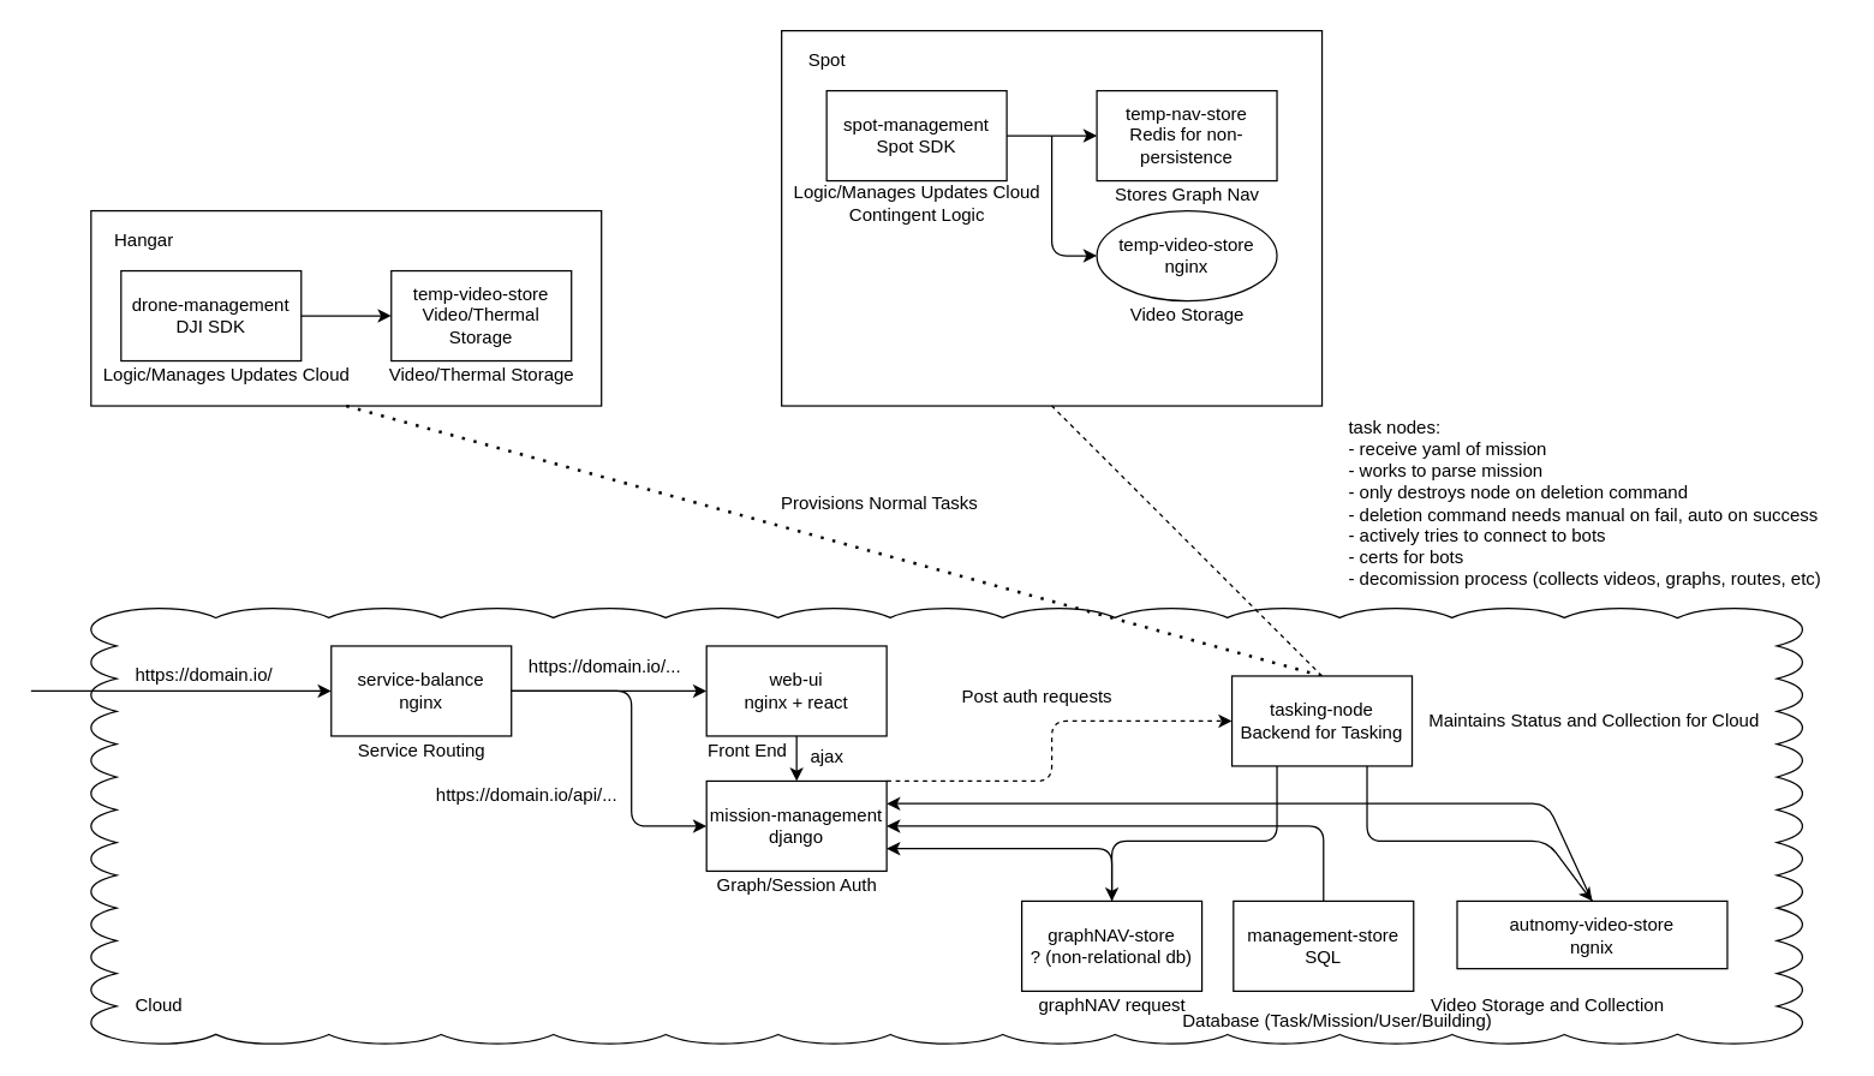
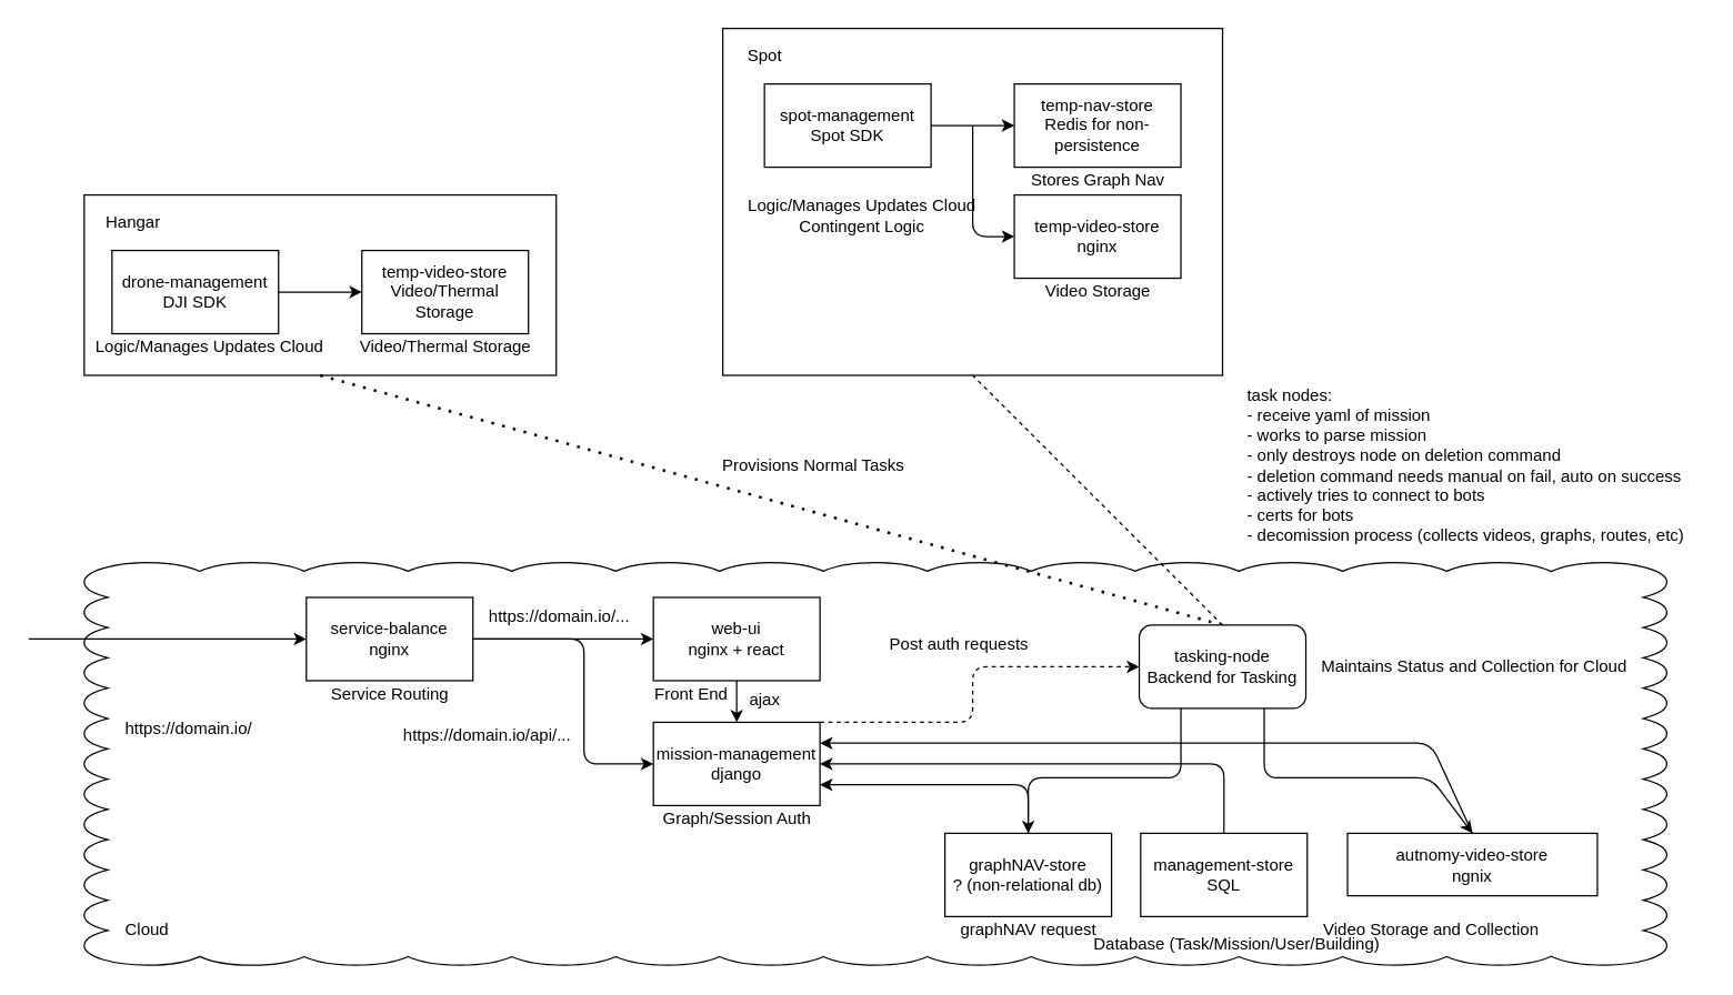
  <mxCell id="0" />
  <mxCell id="1" parent="0" />
  <mxCell id="2" value="" style="whiteSpace=wrap;html=1;shape=mxgraph.basic.cloud_rect" vertex="1" parent="1"><mxGeometry x="60" y="405" width="1140" height="290" as="geometry" /></mxCell>
  <mxCell id="3" value="" style="rounded=0;whiteSpace=wrap;html=1;" vertex="1" parent="1"><mxGeometry x="60" y="140" width="340" height="130" as="geometry" /></mxCell>
  <mxCell id="4" value="drone-management&lt;br&gt;DJI SDK" style="rounded=0;whiteSpace=wrap;html=1;" vertex="1" parent="1"><mxGeometry x="80" y="180" width="120" height="60" as="geometry" /></mxCell>
  <mxCell id="5" value="Hangar" style="text;html=1;align=center;verticalAlign=middle;resizable=0;points=[];autosize=1;" vertex="1" parent="1"><mxGeometry x="70" y="150" width="50" height="20" as="geometry" /></mxCell>
  <mxCell id="6" value="service-balance&lt;br&gt;nginx" style="rounded=0;whiteSpace=wrap;html=1;" vertex="1" parent="1"><mxGeometry x="220" y="430" width="120" height="60" as="geometry" /></mxCell>
  <mxCell id="7" value="" style="endArrow=classic;html=1;exitX=1;exitY=0.5;exitDx=0;exitDy=0;entryX=0;entryY=0.5;entryDx=0;entryDy=0;" edge="1" parent="1" source="6" target="8"><mxGeometry width="50" height="50" relative="1" as="geometry"><mxPoint x="610" y="450" as="sourcePoint" /><mxPoint x="469.88" y="590.07" as="targetPoint" /><Array as="points"><mxPoint x="420" y="460" /><mxPoint x="420" y="550" /></Array></mxGeometry></mxCell>
  <mxCell id="8" value="mission-management&lt;br&gt;django" style="rounded=0;whiteSpace=wrap;html=1;" vertex="1" parent="1"><mxGeometry x="470" y="520" width="120" height="60" as="geometry" /></mxCell>
  <mxCell id="9" value="https://domain.io/api/..." style="text;html=1;align=center;verticalAlign=middle;resizable=0;points=[];autosize=1;" vertex="1" parent="1"><mxGeometry x="280" y="520" width="140" height="20" as="geometry" /></mxCell>
  <mxCell id="10" value="https://domain.io/..." style="text;html=1;align=center;verticalAlign=middle;resizable=0;points=[];autosize=1;" vertex="1" parent="1"><mxGeometry x="342" y="434" width="120" height="20" as="geometry" /></mxCell>
  <mxCell id="11" value="" style="endArrow=classic;html=1;" edge="1" parent="1"><mxGeometry width="50" height="50" relative="1" as="geometry"><mxPoint x="340" y="460" as="sourcePoint" /><mxPoint x="470" y="460" as="targetPoint" /><Array as="points"><mxPoint x="420" y="460" /></Array></mxGeometry></mxCell>
  <mxCell id="12" value="web-ui&lt;br&gt;nginx + react" style="rounded=0;whiteSpace=wrap;html=1;" vertex="1" parent="1"><mxGeometry x="470" y="430" width="120" height="60" as="geometry" /></mxCell>
  <mxCell id="13" value="" style="endArrow=classic;html=1;exitX=0.5;exitY=1;exitDx=0;exitDy=0;entryX=0.5;entryY=0;entryDx=0;entryDy=0;" edge="1" parent="1" source="12" target="8"><mxGeometry width="50" height="50" relative="1" as="geometry"><mxPoint x="620" y="530" as="sourcePoint" /><mxPoint x="670" y="480" as="targetPoint" /></mxGeometry></mxCell>
  <mxCell id="14" value="ajax" style="text;html=1;align=center;verticalAlign=middle;resizable=0;points=[];autosize=1;" vertex="1" parent="1"><mxGeometry x="530" y="494" width="40" height="20" as="geometry" /></mxCell>
  <mxCell id="15" value="" style="endArrow=classic;html=1;exitX=0.5;exitY=0;exitDx=0;exitDy=0;entryX=1;entryY=0.75;entryDx=0;entryDy=0;" edge="1" parent="1" source="16" target="8"><mxGeometry width="50" height="50" relative="1" as="geometry"><mxPoint x="670" y="565" as="sourcePoint" /><mxPoint x="630" y="529" as="targetPoint" /><Array as="points"><mxPoint x="740" y="565" /></Array></mxGeometry></mxCell>
  <mxCell id="16" value="graphNAV-store&lt;br&gt;? (non-relational db)" style="rounded=0;whiteSpace=wrap;html=1;" vertex="1" parent="1"><mxGeometry x="680" y="600" width="120" height="60" as="geometry" /></mxCell>
  <mxCell id="17" value="" style="endArrow=classic;html=1;exitX=0.5;exitY=0;exitDx=0;exitDy=0;entryX=1;entryY=0.5;entryDx=0;entryDy=0;" edge="1" parent="1" source="18" target="8"><mxGeometry width="50" height="50" relative="1" as="geometry"><mxPoint x="750" y="535" as="sourcePoint" /><mxPoint x="590" y="540" as="targetPoint" /><Array as="points"><mxPoint x="881" y="550" /></Array></mxGeometry></mxCell>
  <mxCell id="18" value="management-store&lt;br&gt;SQL" style="rounded=0;whiteSpace=wrap;html=1;" vertex="1" parent="1"><mxGeometry x="821" y="600" width="120" height="60" as="geometry" /></mxCell>
  <mxCell id="19" value="graphNAV request" style="text;html=1;align=center;verticalAlign=middle;resizable=0;points=[];autosize=1;" vertex="1" parent="1"><mxGeometry x="685" y="660" width="110" height="20" as="geometry" /></mxCell>
  <mxCell id="20" value="Database (Task/Mission/User/Building)" style="text;html=1;align=center;verticalAlign=middle;resizable=0;points=[];autosize=1;" vertex="1" parent="1"><mxGeometry x="780" y="670" width="220" height="20" as="geometry" /></mxCell>
  <mxCell id="21" value="" style="endArrow=classic;html=1;exitX=0.5;exitY=0;exitDx=0;exitDy=0;entryX=1;entryY=0.25;entryDx=0;entryDy=0;" edge="1" parent="1" source="22" target="8"><mxGeometry width="50" height="50" relative="1" as="geometry"><mxPoint x="680" y="470" as="sourcePoint" /><mxPoint x="670" y="420" as="targetPoint" /><Array as="points"><mxPoint x="1030" y="535" /></Array></mxGeometry></mxCell>
  <mxCell id="22" value="autnomy-video-store&lt;br&gt;ngnix" style="rounded=0;whiteSpace=wrap;html=1;" vertex="1" parent="1"><mxGeometry x="970" y="600" width="180" height="45" as="geometry" /></mxCell>
  <mxCell id="23" value="Video Storage and Collection" style="text;html=1;align=center;verticalAlign=middle;resizable=0;points=[];autosize=1;" vertex="1" parent="1"><mxGeometry x="945" y="660" width="170" height="20" as="geometry" /></mxCell>
  <mxCell id="24" value="" style="endArrow=classic;html=1;entryX=0;entryY=0.5;entryDx=0;entryDy=0;" edge="1" parent="1" target="6"><mxGeometry width="50" height="50" relative="1" as="geometry"><mxPoint x="20" y="460" as="sourcePoint" /><mxPoint x="520" y="370" as="targetPoint" /></mxGeometry></mxCell>
- <mxCell id="25" value="https://domain.io/" style="text;html=1;align=center;verticalAlign=middle;resizable=0;points=[];autosize=1;" vertex="1" parent="1"><mxGeometry x="80" y="440" width="110" height="20" as="geometry" /></mxCell>
+ <mxCell id="25" value="https://domain.io/" style="text;html=1;align=center;verticalAlign=middle;resizable=0;points=[];autosize=1;" vertex="1" parent="1"><mxGeometry x="80" y="515" width="110" height="20" as="geometry" /></mxCell>
  <mxCell id="26" value="" style="rounded=0;whiteSpace=wrap;html=1;" vertex="1" parent="1"><mxGeometry x="520" y="20" width="360" height="250" as="geometry" /></mxCell>
  <mxCell id="27" value="spot-management&lt;br&gt;Spot SDK" style="rounded=0;whiteSpace=wrap;html=1;" vertex="1" parent="1"><mxGeometry x="550" y="60" width="120" height="60" as="geometry" /></mxCell>
  <mxCell id="28" value="Spot" style="text;html=1;align=center;verticalAlign=middle;resizable=0;points=[];autosize=1;" vertex="1" parent="1"><mxGeometry x="530" y="30" width="40" height="20" as="geometry" /></mxCell>
  <mxCell id="29" value="Cloud" style="text;html=1;align=center;verticalAlign=middle;resizable=0;points=[];autosize=1;" vertex="1" parent="1"><mxGeometry x="80" y="660" width="50" height="20" as="geometry" /></mxCell>
  <mxCell id="30" value="" style="endArrow=none;dashed=1;html=1;entryX=0.5;entryY=1;entryDx=0;entryDy=0;exitX=0.5;exitY=0;exitDx=0;exitDy=0;" edge="1" parent="1" source="47" target="26"><mxGeometry width="50" height="50" relative="1" as="geometry"><mxPoint x="530" y="410" as="sourcePoint" /><mxPoint x="580" y="360" as="targetPoint" /></mxGeometry></mxCell>
  <mxCell id="31" value="Provisions Normal Tasks" style="text;html=1;align=center;verticalAlign=middle;resizable=0;points=[];autosize=1;" vertex="1" parent="1"><mxGeometry x="510" y="325" width="150" height="20" as="geometry" /></mxCell>
- <mxCell id="32" value="temp-video-store&lt;br&gt;nginx" style="ellipse;whiteSpace=wrap;html=1;" vertex="1" parent="1"><mxGeometry x="730" y="140" width="120" height="60" as="geometry" /></mxCell>
+ <mxCell id="32" value="temp-video-store&lt;br&gt;nginx" style="rounded=0;whiteSpace=wrap;html=1;" vertex="1" parent="1"><mxGeometry x="730" y="140" width="120" height="60" as="geometry" /></mxCell>
  <mxCell id="33" value="temp-nav-store&lt;br&gt;Redis for non-persistence" style="rounded=0;whiteSpace=wrap;html=1;" vertex="1" parent="1"><mxGeometry x="730" y="60" width="120" height="60" as="geometry" /></mxCell>
  <mxCell id="34" value="" style="endArrow=classic;html=1;exitX=1;exitY=0.5;exitDx=0;exitDy=0;entryX=0;entryY=0.5;entryDx=0;entryDy=0;" edge="1" parent="1" source="27" target="33"><mxGeometry width="50" height="50" relative="1" as="geometry"><mxPoint x="660" y="230" as="sourcePoint" /><mxPoint x="710" y="180" as="targetPoint" /></mxGeometry></mxCell>
  <mxCell id="35" value="" style="endArrow=classic;html=1;entryX=0;entryY=0.5;entryDx=0;entryDy=0;" edge="1" parent="1" target="32"><mxGeometry width="50" height="50" relative="1" as="geometry"><mxPoint x="700" y="90" as="sourcePoint" /><mxPoint x="710" y="180" as="targetPoint" /><Array as="points"><mxPoint x="700" y="170" /></Array></mxGeometry></mxCell>
  <mxCell id="36" value="temp-video-store&lt;br&gt;Video/Thermal Storage" style="rounded=0;whiteSpace=wrap;html=1;" vertex="1" parent="1"><mxGeometry x="260" y="180" width="120" height="60" as="geometry" /></mxCell>
  <mxCell id="37" value="" style="endArrow=classic;html=1;exitX=1;exitY=0.5;exitDx=0;exitDy=0;entryX=0;entryY=0.5;entryDx=0;entryDy=0;" edge="1" parent="1" source="4" target="36"><mxGeometry width="50" height="50" relative="1" as="geometry"><mxPoint x="510" y="380" as="sourcePoint" /><mxPoint x="560" y="330" as="targetPoint" /></mxGeometry></mxCell>
  <mxCell id="38" value="" style="endArrow=none;dashed=1;html=1;dashPattern=1 3;strokeWidth=2;exitX=0.5;exitY=1;exitDx=0;exitDy=0;entryX=0.5;entryY=0;entryDx=0;entryDy=0;" edge="1" parent="1" source="3" target="47"><mxGeometry width="50" height="50" relative="1" as="geometry"><mxPoint x="520" y="330" as="sourcePoint" /><mxPoint x="520" y="400" as="targetPoint" /></mxGeometry></mxCell>
  <mxCell id="39" value="Video/Thermal Storage" style="text;html=1;align=center;verticalAlign=middle;resizable=0;points=[];autosize=1;" vertex="1" parent="1"><mxGeometry x="250" y="240" width="140" height="20" as="geometry" /></mxCell>
  <mxCell id="40" value="Logic/Manages Updates Cloud" style="text;html=1;align=center;verticalAlign=middle;resizable=0;points=[];autosize=1;" vertex="1" parent="1"><mxGeometry x="60" y="240" width="180" height="20" as="geometry" /></mxCell>
- <mxCell id="41" value="Logic/Manages Updates Cloud&lt;br&gt;Contingent Logic" style="text;html=1;align=center;verticalAlign=middle;resizable=0;points=[];autosize=1;" vertex="1" parent="1"><mxGeometry x="520" y="120" width="180" height="30" as="geometry" /></mxCell>
+ <mxCell id="41" value="Logic/Manages Updates Cloud&lt;br&gt;Contingent Logic" style="text;html=1;align=center;verticalAlign=middle;resizable=0;points=[];autosize=1;" vertex="1" parent="1"><mxGeometry x="530" y="140" width="180" height="30" as="geometry" /></mxCell>
  <mxCell id="42" value="Stores Graph Nav" style="text;html=1;align=center;verticalAlign=middle;resizable=0;points=[];autosize=1;" vertex="1" parent="1"><mxGeometry x="735" y="120" width="110" height="20" as="geometry" /></mxCell>
  <mxCell id="43" value="Video Storage" style="text;html=1;align=center;verticalAlign=middle;resizable=0;points=[];autosize=1;" vertex="1" parent="1"><mxGeometry x="745" y="200" width="90" height="20" as="geometry" /></mxCell>
  <mxCell id="44" value="Service Routing" style="text;html=1;align=center;verticalAlign=middle;resizable=0;points=[];autosize=1;" vertex="1" parent="1"><mxGeometry x="230" y="490" width="100" height="20" as="geometry" /></mxCell>
  <mxCell id="45" value="Graph/Session Auth" style="text;html=1;align=center;verticalAlign=middle;resizable=0;points=[];autosize=1;" vertex="1" parent="1"><mxGeometry x="460" y="580" width="140" height="20" as="geometry" /></mxCell>
  <mxCell id="46" value="Front End" style="text;html=1;align=center;verticalAlign=middle;resizable=0;points=[];autosize=1;" vertex="1" parent="1"><mxGeometry x="462" y="490" width="70" height="20" as="geometry" /></mxCell>
- <mxCell id="47" value="tasking-node&lt;br&gt;Backend for Tasking" style="rounded=0;whiteSpace=wrap;html=1;" vertex="1" parent="1"><mxGeometry x="820" y="450" width="120" height="60" as="geometry" /></mxCell>
+ <mxCell id="47" value="tasking-node&lt;br&gt;Backend for Tasking" style="whiteSpace=wrap;html=1;rounded=1;" vertex="1" parent="1"><mxGeometry x="820" y="450" width="120" height="60" as="geometry" /></mxCell>
  <mxCell id="48" value="" style="endArrow=classic;html=1;exitX=1;exitY=0;exitDx=0;exitDy=0;entryX=0;entryY=0.5;entryDx=0;entryDy=0;dashed=1;" edge="1" parent="1" source="8" target="47"><mxGeometry width="50" height="50" relative="1" as="geometry"><mxPoint x="830" y="370" as="sourcePoint" /><mxPoint x="880" y="320" as="targetPoint" /><Array as="points"><mxPoint x="700" y="520" /><mxPoint x="700" y="480" /></Array></mxGeometry></mxCell>
  <mxCell id="49" value="Post auth requests" style="text;html=1;align=center;verticalAlign=middle;resizable=0;points=[];autosize=1;" vertex="1" parent="1"><mxGeometry x="630" y="454" width="120" height="20" as="geometry" /></mxCell>
  <mxCell id="50" value="Maintains Status and Collection for Cloud" style="text;html=1;align=center;verticalAlign=middle;resizable=0;points=[];autosize=1;" vertex="1" parent="1"><mxGeometry x="941" y="470" width="240" height="20" as="geometry" /></mxCell>
  <mxCell id="51" value="" style="endArrow=classic;html=1;exitX=0.75;exitY=1;exitDx=0;exitDy=0;entryX=0.5;entryY=0;entryDx=0;entryDy=0;" edge="1" parent="1" source="47" target="22"><mxGeometry width="50" height="50" relative="1" as="geometry"><mxPoint x="830" y="370" as="sourcePoint" /><mxPoint x="880" y="320" as="targetPoint" /><Array as="points"><mxPoint x="910" y="560" /><mxPoint x="1030" y="560" /></Array></mxGeometry></mxCell>
  <mxCell id="52" value="" style="endArrow=classic;html=1;exitX=0.25;exitY=1;exitDx=0;exitDy=0;entryX=0.5;entryY=0;entryDx=0;entryDy=0;" edge="1" parent="1" source="47" target="16"><mxGeometry width="50" height="50" relative="1" as="geometry"><mxPoint x="920" y="520" as="sourcePoint" /><mxPoint x="1040" y="610" as="targetPoint" /><Array as="points"><mxPoint x="850" y="560" /><mxPoint x="740" y="560" /></Array></mxGeometry></mxCell>
  <mxCell id="53" value="task nodes:&lt;br&gt;- receive yaml of mission&lt;br&gt;- works to parse mission&lt;br&gt;- only destroys node on deletion command&lt;br&gt;- deletion command needs manual on fail, auto on success&lt;br&gt;- actively tries to connect to bots&lt;br&gt;- certs for bots&lt;br&gt;- decomission process (collects videos, graphs, routes, etc)" style="text;html=1;align=left;verticalAlign=middle;resizable=0;points=[];autosize=1;" vertex="1" parent="1"><mxGeometry x="896" y="275" width="330" height="120" as="geometry" /></mxCell>
